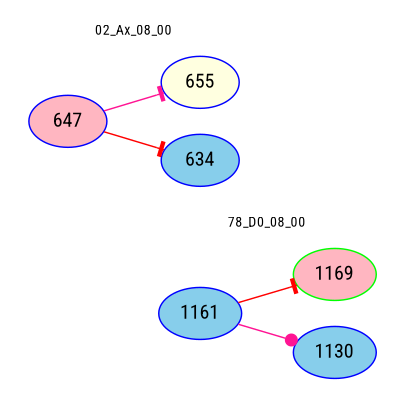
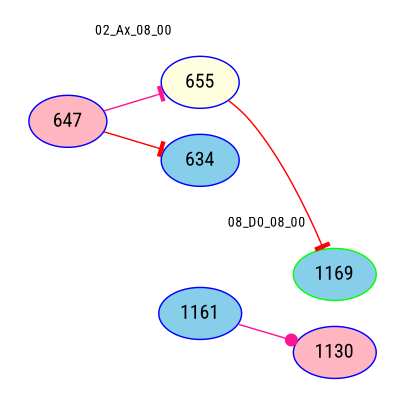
  digraph {
    fontname="Roboto Condensed"
    rankdir=LR
    node [color=blue fillcolor=skyblue fontname="Roboto Condensed" style=filled]
    edge [arrowhead=tee color=red fontname="Roboto Condensed"]
    n1 [fillcolor=lightpink label=647]
    n2 [label=634]
    n3 [fillcolor=lightyellow label=655]
    n4 [label=1161]
-   n5 [label=1130]
-   n6 [color=green fillcolor=lightpink label=1169]
+   n5 [fillcolor=lightpink label=1130]
+   n6 [color=green label=1169]
    subgraph cluster_1 {
      color=white
      fontsize=10
      label="02_Ax_08_00"
      n1
      n2
      n3
    }
    subgraph cluster_2 {
      color=white
      fontsize=10
-     label="78_D0_08_00"
+     label="08_D0_08_00"
      n4
      n5
      n6
    }
    n1 -> n2
    n1 -> n3 [color=deeppink]
    n4 -> n5 [arrowhead=dot color=deeppink]
-   n4 -> n6
+   n3 -> n6
  }
